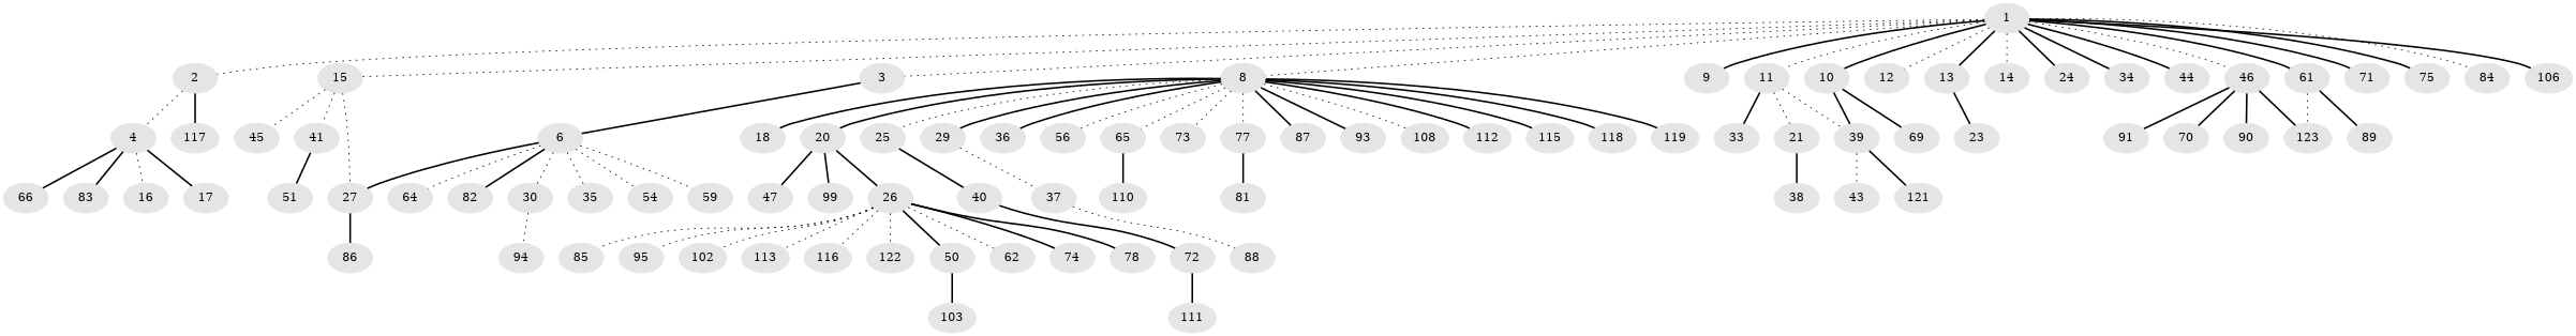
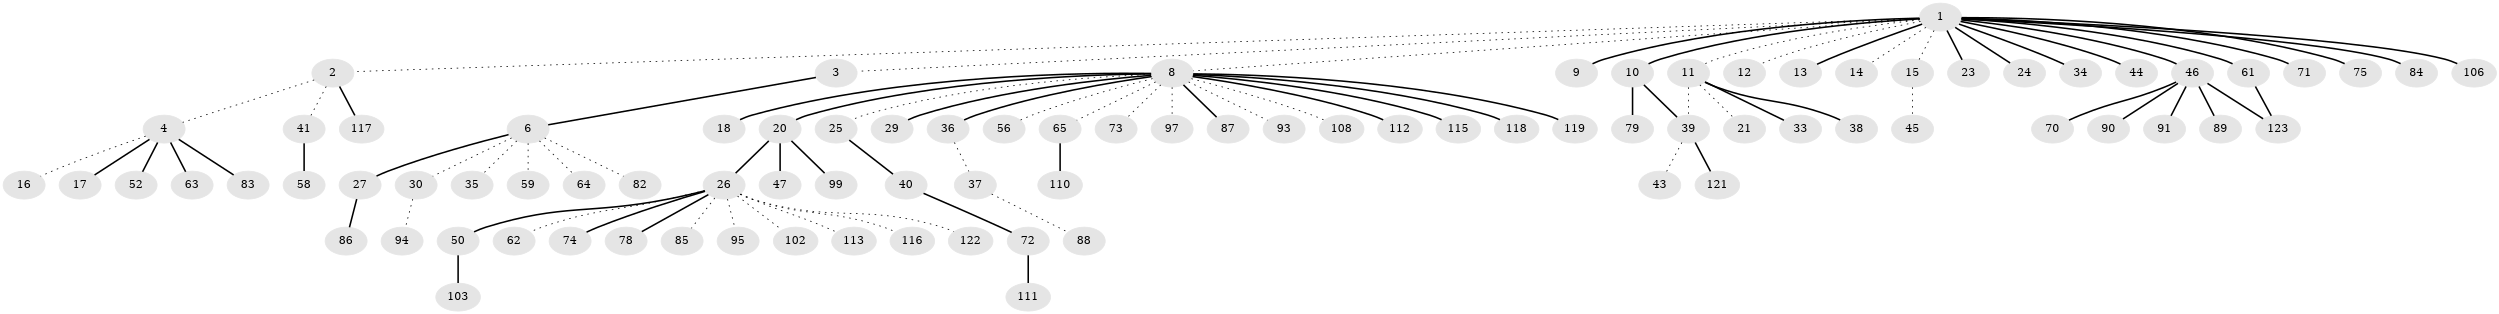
  graph {
    node [color=gray90 style=filled]
    edge [style=bold]
    1 [super="+5"]
    2 [super="+31"]
    3 [super="+109"]
    8 [super="+98"]
    9
    10 [super="+19"]
    11 [super="+42"]
    12
    13
    14 [super="+51"]
    15 [super="+28"]
    23
    24
    34 [super="+55"]
    44
    46 [super="+48"]
    61 [super="+63"]
    71 [super="+80"]
    75
    84
    106
    4 [super="+7"]
    41 [super="+57"]
    117
    6 [super="+22"]
    18
    20 [super="+32"]
    25
    29
    36 [super="+120"]
    56 [super="+91"]
    65
    73
-   77 [super="+100"]
+   77 [super="+100" label=97]
    87
    93
    108
    112
    115
    118
    119
    39
-   69 [super="+97"]
+   69 [super="+97" label=79]
    21
    33
    38 [super="+53"]
    27 [super="+79"]
    45
    70
    90 [super="+105"]
    n51 [label=91]
    123
    89
    16 [super="+68"]
    17 [super="+107"]
-   66
+   52
+   66 [label=63]
    83
-   58 [label=51]
+   58
    30 [super="+60"]
    35 [super="+67"]
-   54
    59
    64
    82
    86
    94
    26 [super="+104"]
    47
    99
    40 [super="+49"]
    37
    110
-   81
    43
    121
    50
    62
    74
    78
    85
    95
    102
    113 [super="+114"]
    116
    122
    72
    103
    88 [super="+92"]
    111
    1 -- 2 [style=dotted]
    1 -- 3 [style=dotted]
    1 -- 8 [style=dotted]
    1 -- 9
    1 -- 10
    1 -- 11 [style=dotted]
    1 -- 12 [style=dotted]
    1 -- 13
    1 -- 14 [style=dotted]
    1 -- 15 [style=dotted]
-   13 -- 23
+   1 -- 23
    1 -- 24
    1 -- 34
    1 -- 44
-   1 -- 46 [style=dotted]
+   1 -- 46
    1 -- 61
    1 -- 71
    1 -- 75
-   1 -- 84 [style=dotted]
+   1 -- 84
    1 -- 106
    2 -- 4 [style=dotted]
-   15 -- 41 [style=dotted]
+   2 -- 41 [style=dotted]
    2 -- 117
    3 -- 6
    8 -- 18
    8 -- 20
    8 -- 25 [style=dotted]
    8 -- 29
    8 -- 36
    8 -- 56 [style=dotted]
    8 -- 65 [style=dotted]
    8 -- 73 [style=dotted]
    8 -- 77 [style=dotted]
    8 -- 87
-   8 -- 93
+   8 -- 93 [style=dotted]
    8 -- 108 [style=dotted]
    8 -- 112
    8 -- 115
    8 -- 118
    8 -- 119
    10 -- 39
    10 -- 69
    11 -- 39 [style=dotted]
    11 -- 21 [style=dotted]
    11 -- 33
-   21 -- 38
-   15 -- 27 [style=dotted]
+   11 -- 38
    15 -- 45 [style=dotted]
    46 -- 70
    46 -- 90
    46 -- n51
    46 -- 123
-   61 -- 123 [style=dotted]
-   61 -- 89
+   61 -- 123
+   46 -- 89
    4 -- 16 [style=dotted]
    4 -- 17
+   4 -- 52
    4 -- 66
    4 -- 83
    41 -- 58
    6 -- 27
    6 -- 30 [style=dotted]
    6 -- 35 [style=dotted]
-   6 -- 54 [style=dotted]
    6 -- 59 [style=dotted]
    6 -- 64 [style=dotted]
-   6 -- 82
+   6 -- 82 [style=dotted]
    20 -- 26
    20 -- 47
    20 -- 99
    25 -- 40
-   29 -- 37 [style=dotted]
+   36 -- 37 [style=dotted]
    65 -- 110
-   77 -- 81
    39 -- 43 [style=dotted]
    39 -- 121
    27 -- 86
    30 -- 94 [style=dotted]
    26 -- 50
    26 -- 62 [style=dotted]
    26 -- 74
    26 -- 78
    26 -- 85 [style=dotted]
    26 -- 95 [style=dotted]
    26 -- 102 [style=dotted]
    26 -- 113 [style=dotted]
    26 -- 116 [style=dotted]
    26 -- 122 [style=dotted]
    40 -- 72
    37 -- 88 [style=dotted]
    50 -- 103
    72 -- 111
  }
